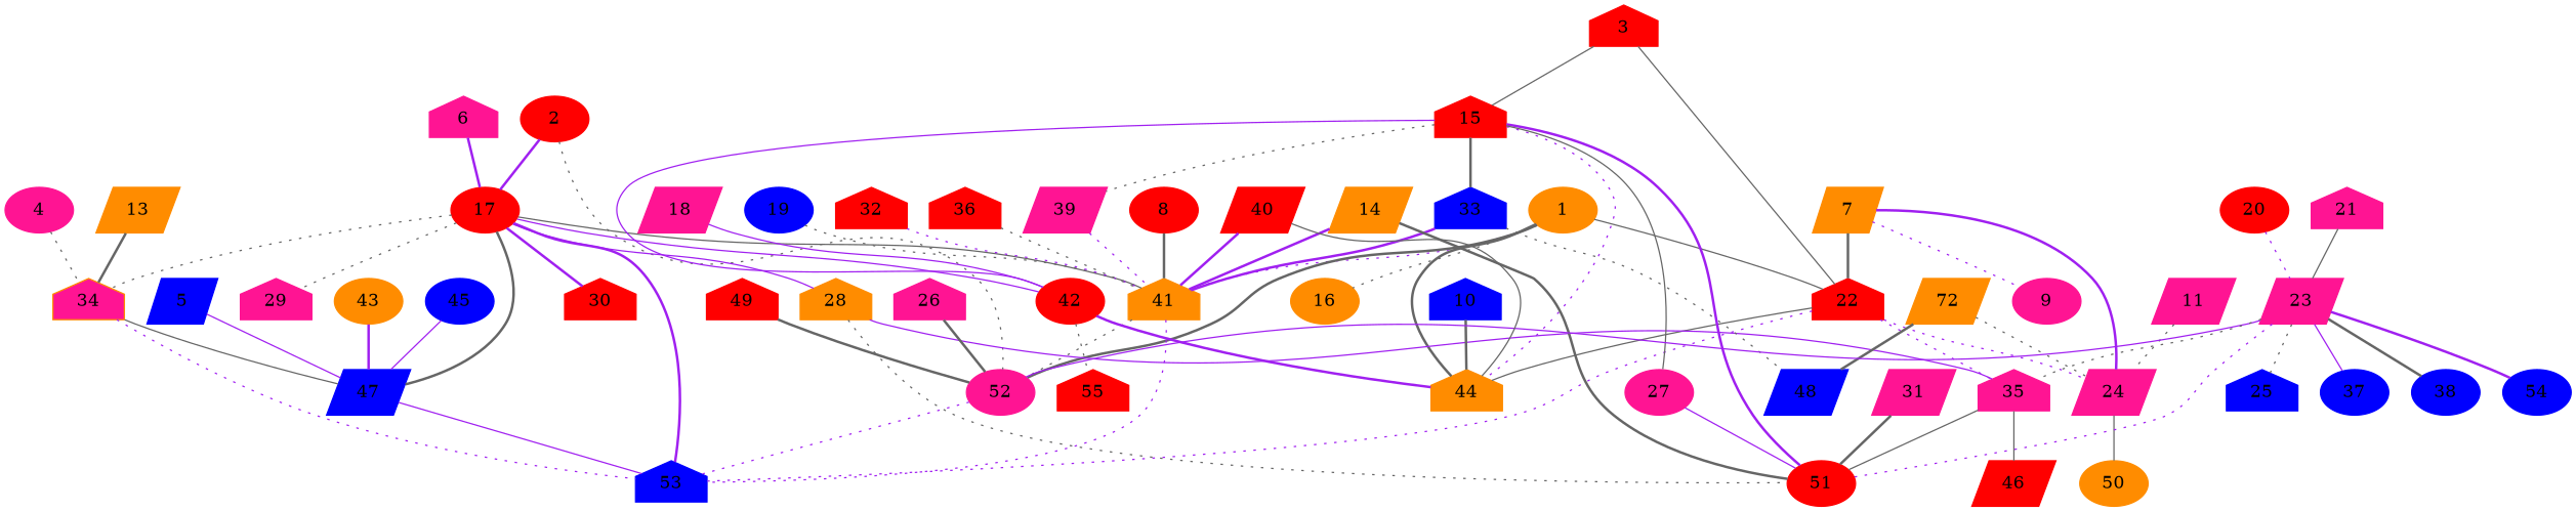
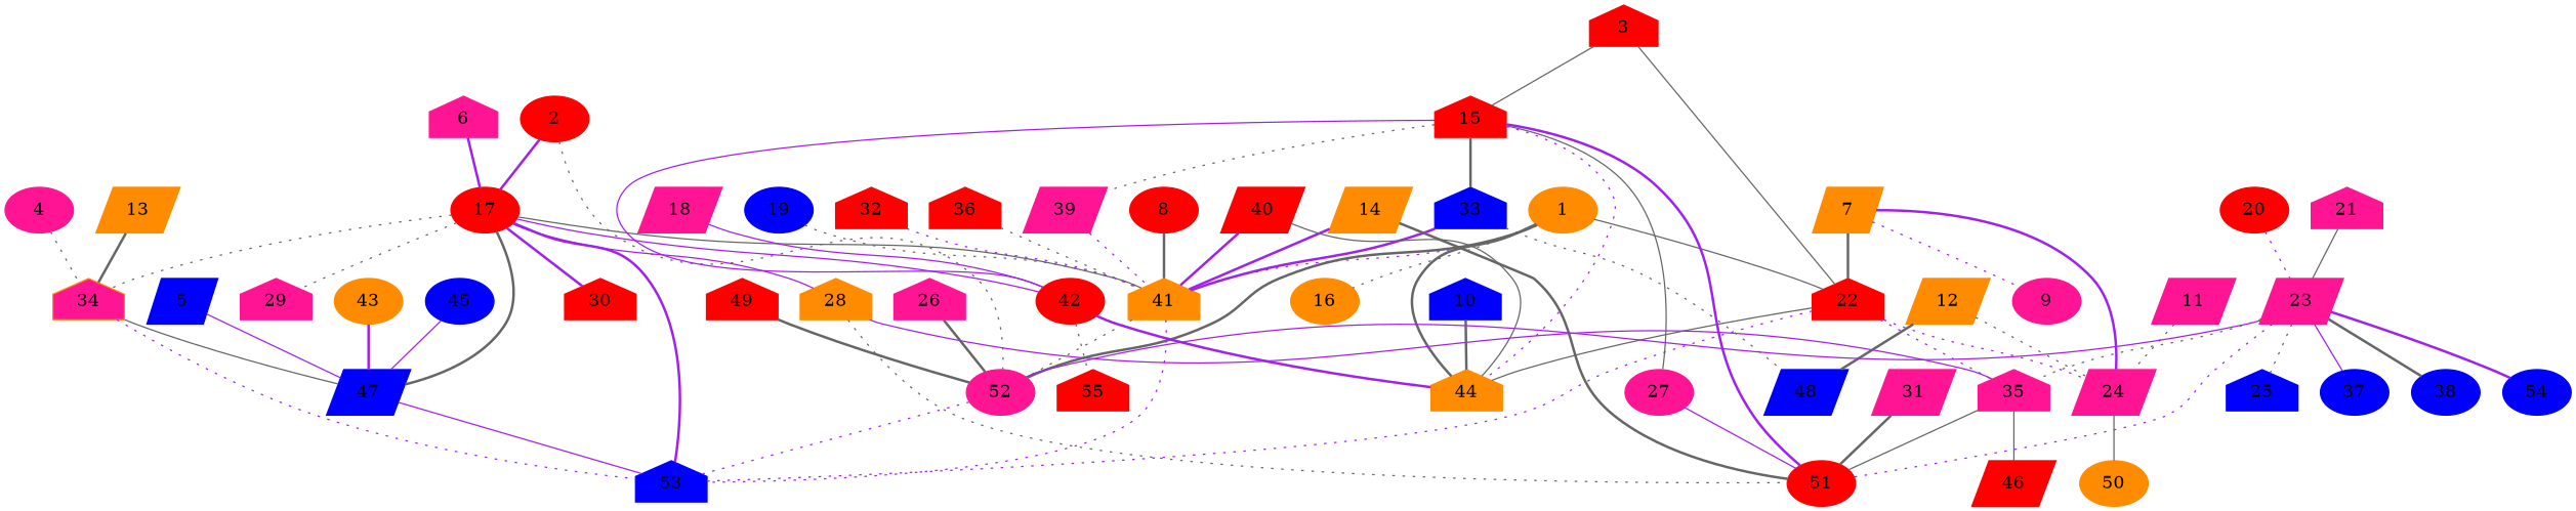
  graph {
    node [color=red shape=house style=filled]
    edge [color=gray40 style=dotted weight=1.0]
    1 [color=darkorange shape=ellipse]
    16 [color=darkorange shape=ellipse]
    22
    41 [color=darkorange]
    44 [color=darkorange]
    52 [color=deeppink shape=ellipse]
    24 [color=deeppink shape=parallelogram]
    53 [color=blue]
    35 [color=deeppink]
    2 [shape=ellipse]
    17 [shape=ellipse]
    34 [color=darkorange fillcolor=deeppink]
    47 [color=blue shape=parallelogram]
    42 [shape=ellipse]
    28 [color=darkorange]
    29 [color=deeppink]
    30
    3
    15
    51 [shape=ellipse]
    27 [color=deeppink shape=ellipse]
    33 [color=blue]
    39 [color=deeppink shape=parallelogram]
    4 [color=deeppink shape=ellipse]
    5 [color=blue shape=parallelogram]
    6 [color=deeppink]
    7 [color=darkorange shape=parallelogram]
    9 [color=deeppink shape=ellipse]
    50 [color=darkorange shape=ellipse]
    8 [shape=ellipse]
    10 [color=blue]
    11 [color=deeppink shape=parallelogram]
-   12 [color=darkorange shape=parallelogram label=72]
+   12 [color=darkorange shape=parallelogram]
    48 [color=blue shape=parallelogram]
    13 [color=darkorange shape=parallelogram]
    14 [color=darkorange shape=parallelogram]
    55
    18 [color=deeppink shape=parallelogram]
    19 [color=blue shape=ellipse]
    20 [shape=ellipse]
    23 [color=deeppink shape=parallelogram]
    25 [color=blue]
    37 [color=blue shape=ellipse]
    38 [color=blue shape=ellipse]
    54 [color=blue shape=ellipse]
    21 [color=deeppink]
    46 [shape=parallelogram]
    26 [color=deeppink]
    31 [color=deeppink shape=parallelogram]
    32
    36
    40 [shape=parallelogram]
    43 [color=darkorange shape=ellipse]
    45 [color=blue shape=ellipse]
    49
    1 -- 16
    1 -- 22 [style=solid]
    1 -- 41 [color=purple weight=3.0]
    1 -- 44 [style=bold]
    1 -- 52 [style=bold weight=3.0]
    22 -- 44 [style=solid]
    22 -- 24 [color=purple weight=2.0]
    22 -- 53 [color=purple]
    22 -- 35 [color=purple]
    41 -- 52
    41 -- 53 [color=purple]
    52 -- 53 [color=purple]
    24 -- 50 [style=solid]
    35 -- 51 [style=solid weight=2.0]
    35 -- 46 [style=solid]
    2 -- 52
    2 -- 17 [color=purple style=bold]
    17 -- 41 [style=solid]
    17 -- 53 [color=purple style=bold]
    17 -- 34 [weight=2.0]
    17 -- 47 [style=bold]
    17 -- 42 [color=purple style=solid]
    17 -- 28 [color=purple style=solid]
    17 -- 29
    17 -- 30 [color=purple style=bold]
    34 -- 53 [color=purple weight=2.0]
    34 -- 47 [style=solid weight=2.0]
    47 -- 53 [color=purple style=solid]
    42 -- 44 [color=purple style=bold weight=2.0]
    42 -- 55
    28 -- 35 [color=purple style=solid weight=2.0]
    28 -- 51
    3 -- 22 [style=solid]
    3 -- 15 [style=solid]
    15 -- 44 [color=purple weight=2.0]
    15 -- 42 [color=purple style=solid weight=4.0]
    15 -- 51 [color=purple style=bold]
    15 -- 27 [style=solid]
    15 -- 33 [style=bold]
    15 -- 39
    27 -- 51 [color=purple style=solid]
    33 -- 41 [color=purple style=bold]
    33 -- 48
    39 -- 41 [color=purple]
    4 -- 34
    5 -- 47 [color=purple style=solid]
    6 -- 17 [color=purple style=bold]
    7 -- 22 [style=bold weight=4.0]
    7 -- 24 [color=purple style=bold weight=2.0]
    7 -- 9 [color=purple]
    8 -- 41 [style=bold]
    10 -- 44 [style=bold]
    11 -- 24
    12 -- 24
    12 -- 48 [style=bold]
    13 -- 34 [style=bold]
    14 -- 41 [color=purple style=bold]
    14 -- 51 [style=bold]
    18 -- 42 [color=purple style=solid]
    19 -- 41
    20 -- 23 [color=purple]
    23 -- 52 [color=purple style=solid]
    23 -- 35 [weight=2.0]
    23 -- 51 [color=purple]
    23 -- 25
    23 -- 37 [color=purple style=solid]
    23 -- 38 [style=bold]
    23 -- 54 [color=purple style=bold]
    21 -- 23 [style=solid]
    26 -- 52 [style=bold]
    31 -- 51 [style=bold]
    32 -- 41 [color=purple]
    36 -- 41
    40 -- 41 [color=purple style=bold]
    40 -- 44 [style=solid]
    43 -- 47 [color=purple style=bold]
    45 -- 47 [color=purple style=solid]
    49 -- 52 [style=bold]
  }
